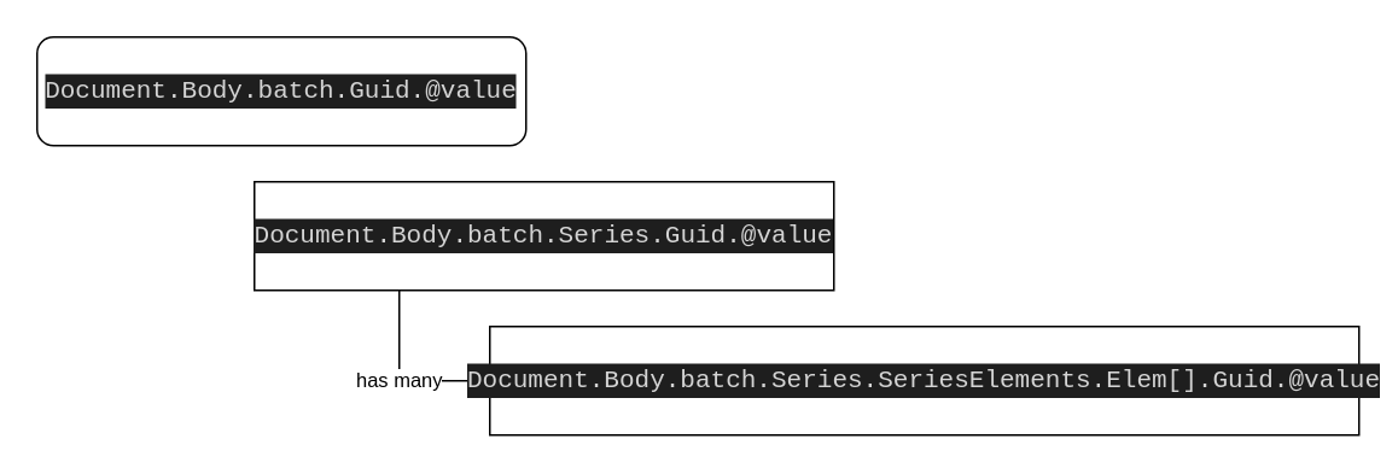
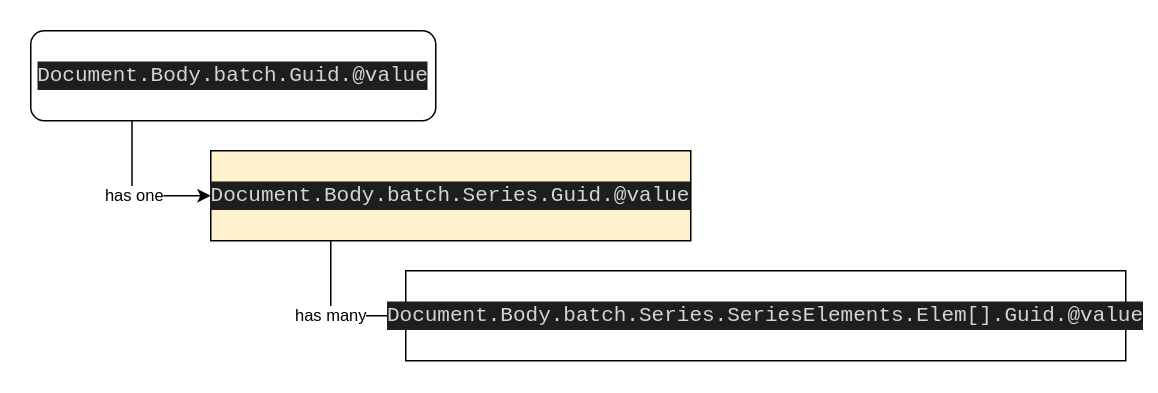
  <mxCell id="0" />
  <mxCell id="1" parent="0" />
+ <mxCell id="2" value="has one" style="edgeStyle=orthogonalEdgeStyle;rounded=0;orthogonalLoop=1;jettySize=auto;html=1;exitX=0.25;exitY=1;exitDx=0;exitDy=0;entryX=0;entryY=0.5;entryDx=0;entryDy=0;" edge="1" parent="1" source="3" target="5"><mxGeometry relative="1" as="geometry" /></mxCell>
  <mxCell id="3" value="&lt;div style=&quot;color: rgb(212, 212, 212); background-color: rgb(30, 30, 30); font-family: Consolas, &amp;quot;Courier New&amp;quot;, monospace; font-size: 14px; line-height: 19px;&quot;&gt;Document.Body.batch.Guid.@value&lt;/div&gt;" style="whiteSpace=wrap;html=1;rounded=1;" vertex="1" parent="1"><mxGeometry x="20" y="20" width="270" height="60" as="geometry" /></mxCell>
  <mxCell id="4" value="has many" style="edgeStyle=orthogonalEdgeStyle;rounded=0;orthogonalLoop=1;jettySize=auto;html=1;exitX=0.25;exitY=1;exitDx=0;exitDy=0;entryX=0;entryY=0.5;entryDx=0;entryDy=0;" edge="1" parent="1" source="5" target="6"><mxGeometry relative="1" as="geometry" /></mxCell>
- <mxCell id="5" value="&lt;div style=&quot;color: rgb(212, 212, 212); background-color: rgb(30, 30, 30); font-family: Consolas, &amp;quot;Courier New&amp;quot;, monospace; font-size: 14px; line-height: 19px;&quot;&gt;Document.Body.batch.Series.Guid.@value &lt;/div&gt;" style="rounded=0;whiteSpace=wrap;html=1;" vertex="1" parent="1"><mxGeometry x="140" y="100" width="320" height="60" as="geometry" /></mxCell>
+ <mxCell id="5" value="&lt;div style=&quot;color: rgb(212, 212, 212); background-color: rgb(30, 30, 30); font-family: Consolas, &amp;quot;Courier New&amp;quot;, monospace; font-size: 14px; line-height: 19px;&quot;&gt;Document.Body.batch.Series.Guid.@value &lt;/div&gt;" style="rounded=0;whiteSpace=wrap;html=1;fillColor=#fff2cc;" vertex="1" parent="1"><mxGeometry x="140" y="100" width="320" height="60" as="geometry" /></mxCell>
  <mxCell id="6" value="&lt;div style=&quot;color: rgb(212, 212, 212); background-color: rgb(30, 30, 30); font-family: Consolas, &amp;quot;Courier New&amp;quot;, monospace; font-size: 14px; line-height: 19px;&quot;&gt;Document.Body.batch.Series.SeriesElements.Elem[].Guid.@value&lt;/div&gt;" style="rounded=0;whiteSpace=wrap;html=1;" vertex="1" parent="1"><mxGeometry x="270" y="180" width="480" height="60" as="geometry" /></mxCell>
